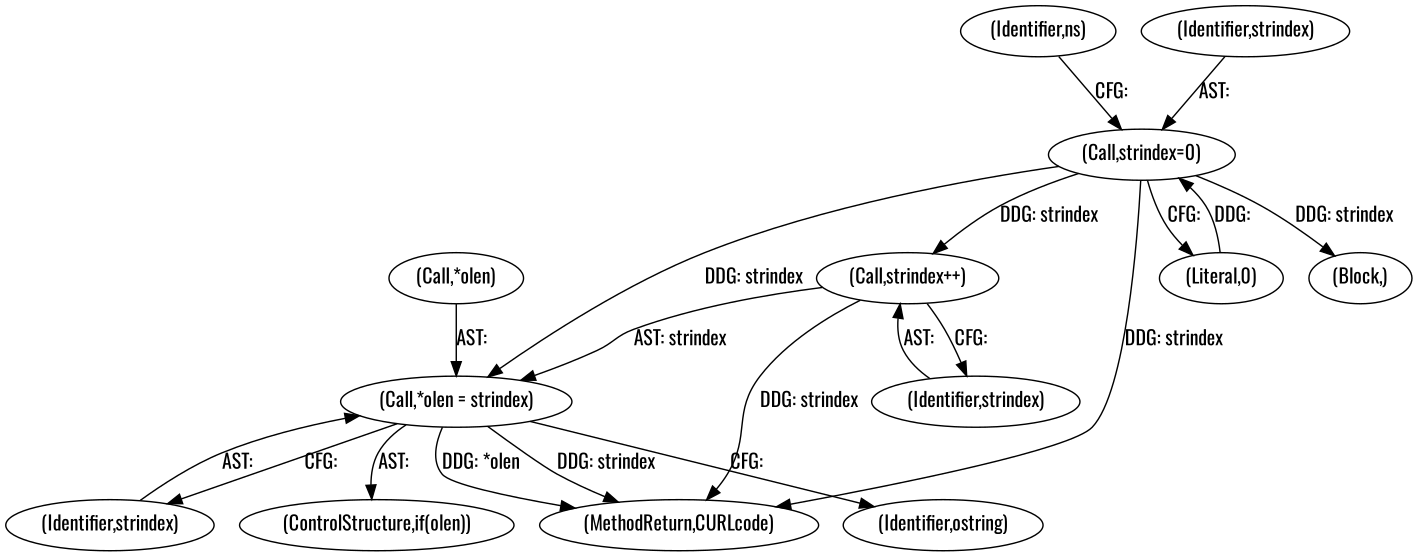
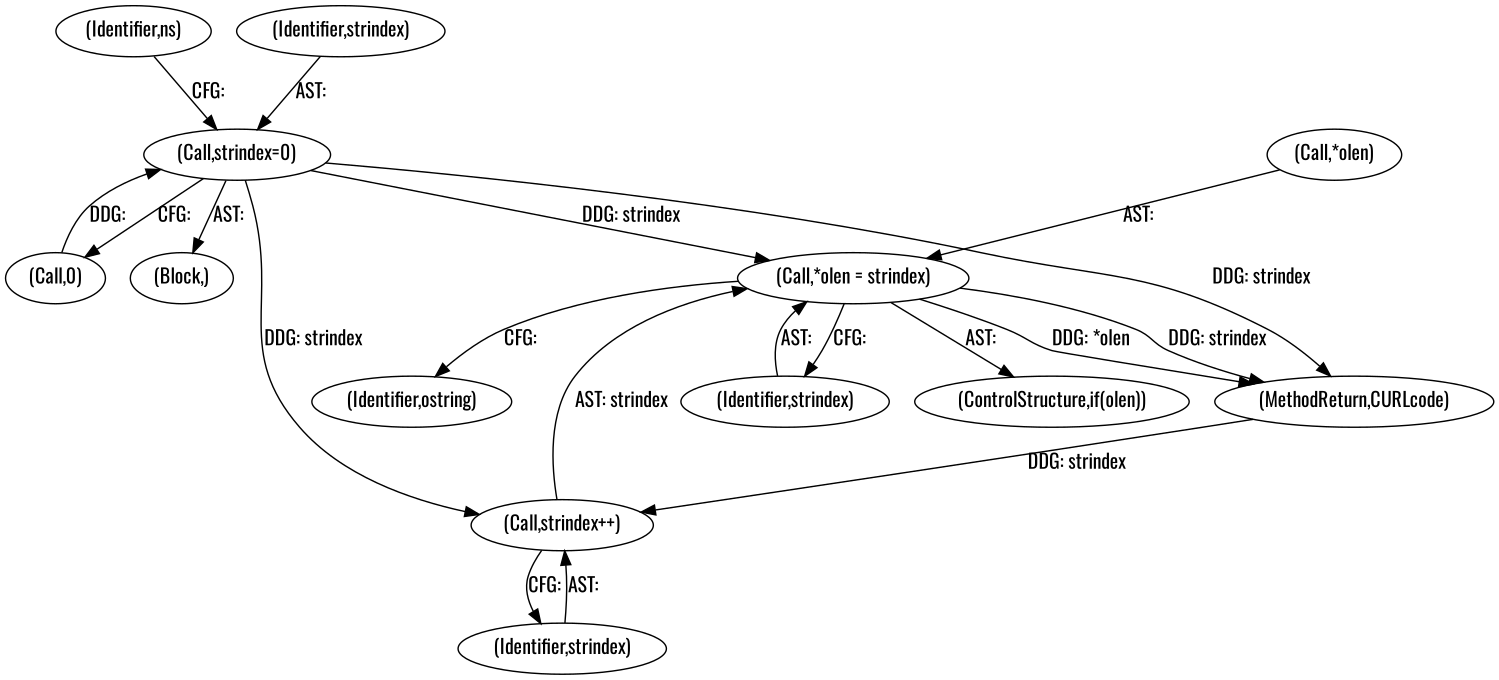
  digraph {
    fontname=Oswald
    node [fontname=Oswald]
    edge [fontname=Oswald]
    n1 [label="(Call,*olen = strindex)"]
    n2 [label="(Identifier,strindex)"]
    n3 [label="(ControlStructure,if(olen))"]
    n4 [label="(MethodReturn,CURLcode)"]
    n5 [label="(Identifier,ostring)"]
    n6 [label="(Call,strindex++)"]
    n7 [label="(Identifier,strindex)"]
    n8 [label="(Call,strindex=0)"]
-   n9 [label="(Literal,0)"]
+   n9 [label="(Call,0)"]
    n10 [label="(Block,)"]
    n11 [label="(Identifier,ns)"]
    n12 [label="(Call,*olen)"]
    n13 [label="(Identifier,strindex)"]
    n1 -> n2 [label="CFG: "]
    n1 -> n3 [label="AST: "]
    n1 -> n4 [label="DDG: strindex"]
    n1 -> n4 [label="DDG: *olen"]
    n1 -> n5 [label="CFG: "]
    n2 -> n1 [label="AST: "]
    n6 -> n1 [label="AST: strindex"]
-   n6 -> n4 [label="DDG: strindex"]
+   n4 -> n6 [label="DDG: strindex"]
    n6 -> n7 [label="CFG: "]
    n7 -> n6 [label="AST: "]
    n8 -> n1 [label="DDG: strindex"]
    n8 -> n4 [label="DDG: strindex"]
    n8 -> n6 [label="DDG: strindex"]
    n8 -> n9 [label="CFG: "]
-   n8 -> n10 [label="DDG: strindex"]
+   n8 -> n10 [label="AST: "]
    n9 -> n8 [label="DDG: "]
    n11 -> n8 [label="CFG: "]
    n12 -> n1 [label="AST: "]
    n13 -> n8 [label="AST: "]
  }
